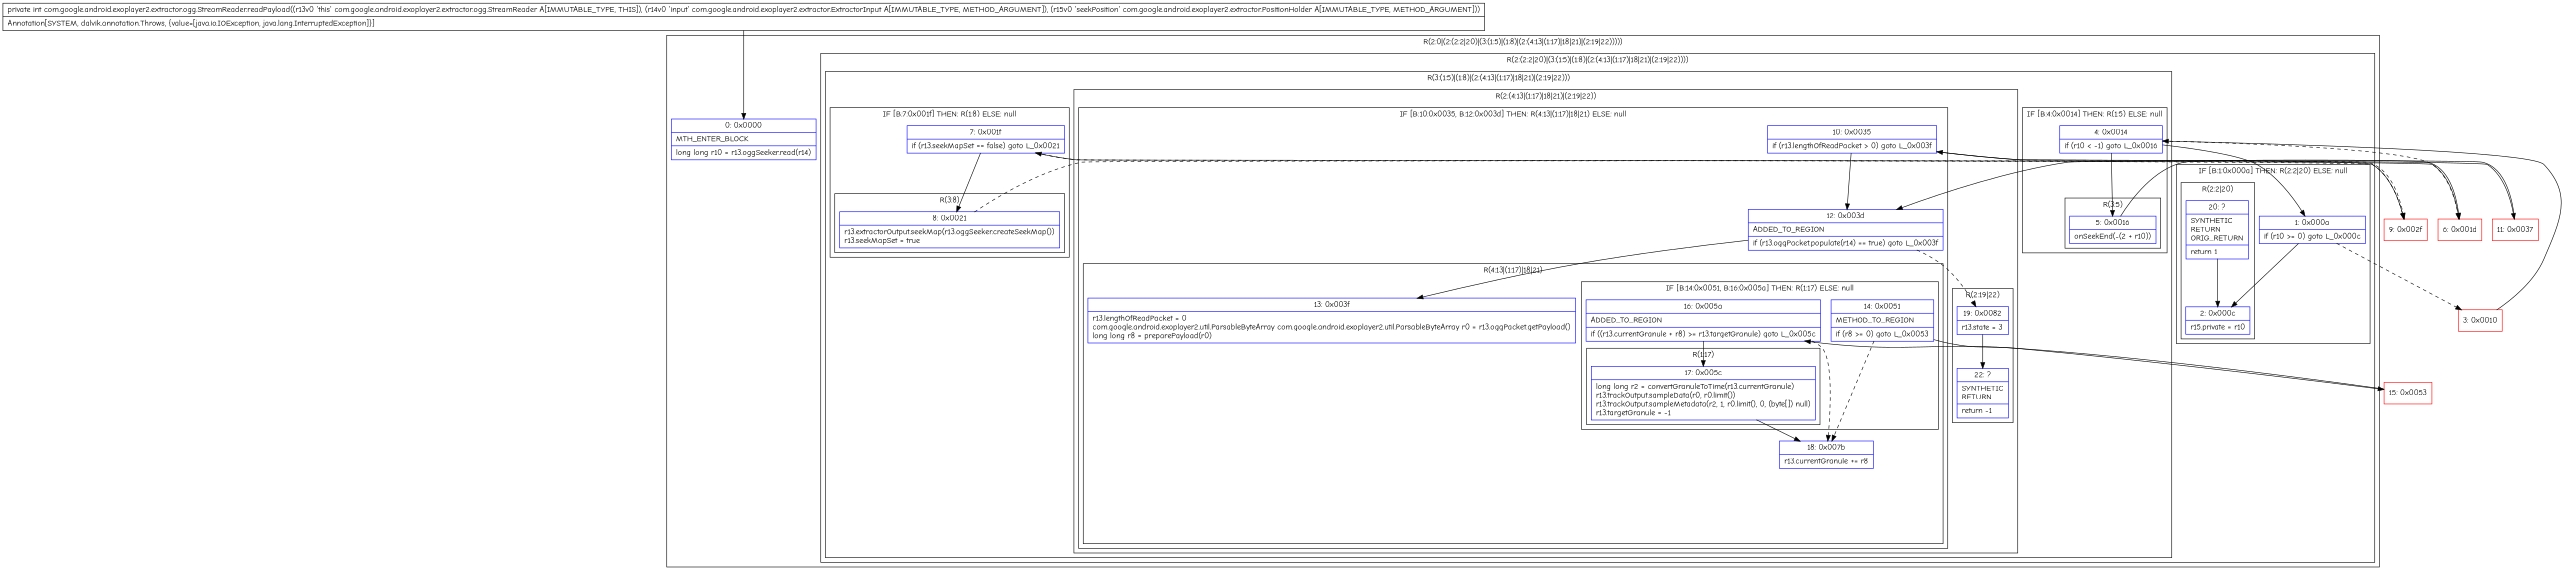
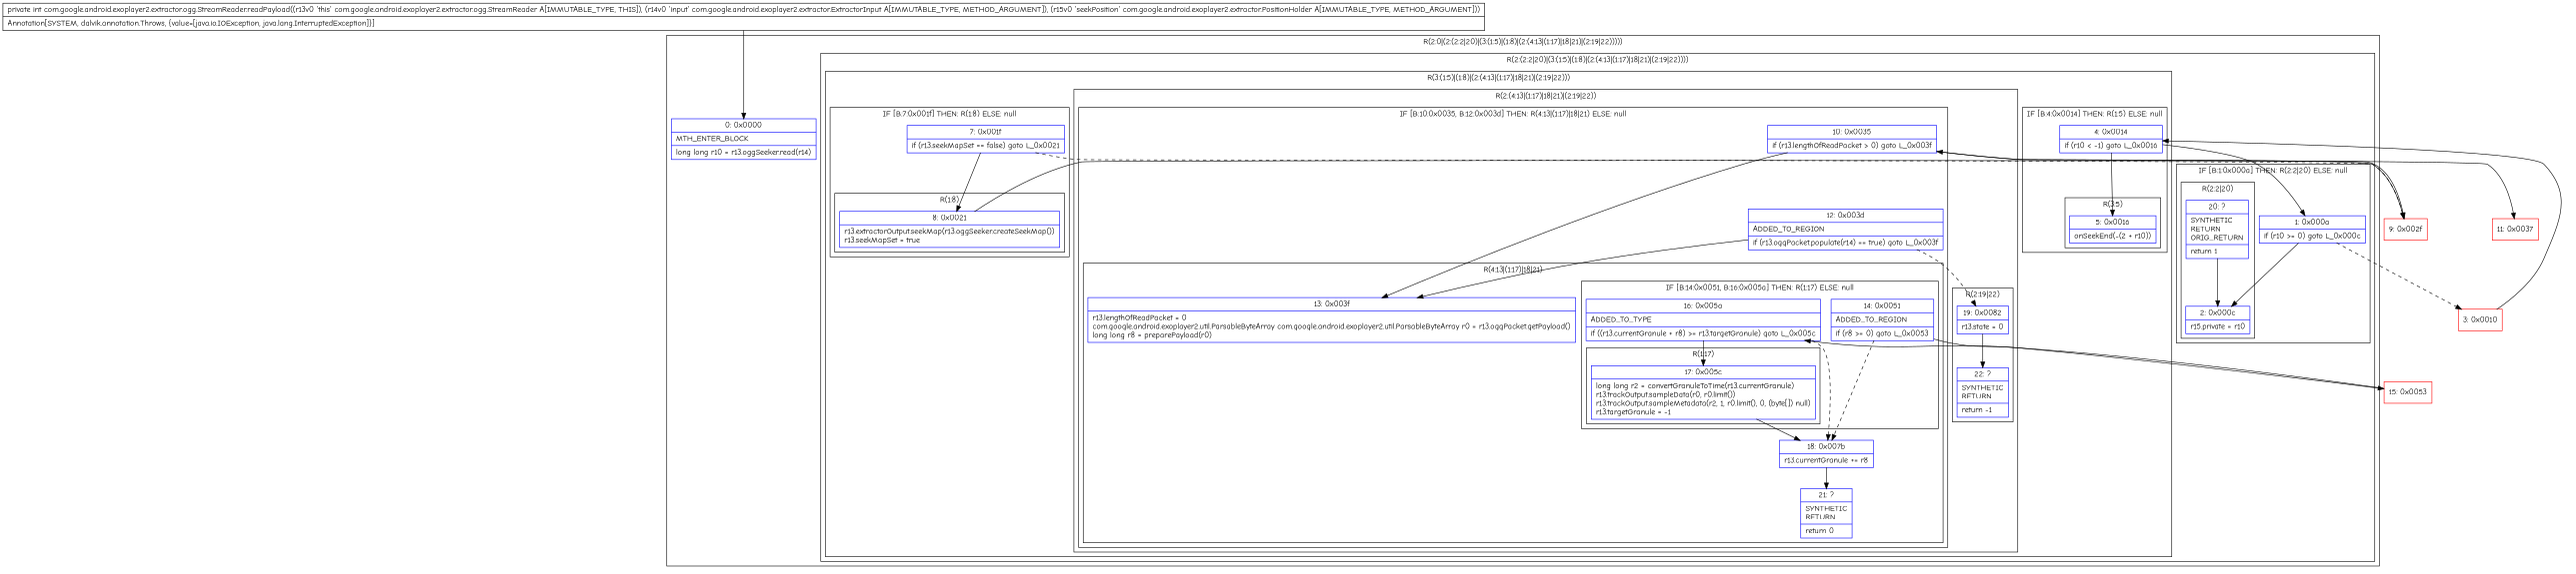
  digraph {
    fontname="Comic Neue"
    node [color=blue fontname="Comic Neue" shape=record]
    edge [fontname="Comic Neue"]
    n1 [label="{2\:\ 0x000c|r15.private = r10\l}"]
    n2 [label="{20\:\ ?|SYNTHETIC\lRETURN\lORIG_RETURN\l|return 1\l}"]
    n3 [label="{1\:\ 0x000a|if (r10 \>= 0) goto L_0x000c\l}"]
    n4 [label="{5\:\ 0x0016|onSeekEnd(\-(2 + r10))\l}"]
    n5 [label="{4\:\ 0x0014|if (r10 \< \-1) goto L_0x0016\l}"]
    n6 [label="{8\:\ 0x0021|r13.extractorOutput.seekMap(r13.oggSeeker.createSeekMap())\lr13.seekMapSet = true\l}"]
    n7 [label="{7\:\ 0x001f|if (r13.seekMapSet == false) goto L_0x0021\l}"]
    n8 [label="{17\:\ 0x005c|long long r2 = convertGranuleToTime(r13.currentGranule)\lr13.trackOutput.sampleData(r0, r0.limit())\lr13.trackOutput.sampleMetadata(r2, 1, r0.limit(), 0, (byte[]) null)\lr13.targetGranule = \-1\l}"]
-   n9 [label="{14\:\ 0x0051|METHOD_TO_REGION\l|if (r8 \>= 0) goto L_0x0053\l}"]
-   n10 [label="{16\:\ 0x005a|ADDED_TO_REGION\l|if ((r13.currentGranule + r8) \>= r13.targetGranule) goto L_0x005c\l}"]
+   n9 [label="{14\:\ 0x0051|ADDED_TO_REGION\l|if (r8 \>= 0) goto L_0x0053\l}"]
+   n10 [label="{16\:\ 0x005a|ADDED_TO_TYPE\l|if ((r13.currentGranule + r8) \>= r13.targetGranule) goto L_0x005c\l}"]
    n11 [label="{13\:\ 0x003f|r13.lengthOfReadPacket = 0\lcom.google.android.exoplayer2.util.ParsableByteArray com.google.android.exoplayer2.util.ParsableByteArray r0 = r13.oggPacket.getPayload()\llong long r8 = preparePayload(r0)\l}"]
    n12 [label="{18\:\ 0x007b|r13.currentGranule += r8\l}"]
+   n13 [label="{21\:\ ?|SYNTHETIC\lRETURN\l|return 0\l}"]
    n14 [label="{10\:\ 0x0035|if (r13.lengthOfReadPacket \> 0) goto L_0x003f\l}"]
    n15 [label="{12\:\ 0x003d|ADDED_TO_REGION\l|if (r13.oggPacket.populate(r14) == true) goto L_0x003f\l}"]
-   n16 [label="{19\:\ 0x0082|r13.state = 3\l}"]
+   n16 [label="{19\:\ 0x0082|r13.state = 0\l}"]
    n17 [label="{22\:\ ?|SYNTHETIC\lRETURN\l|return \-1\l}"]
    n18 [label="{0\:\ 0x0000|MTH_ENTER_BLOCK\l|long long r10 = r13.oggSeeker.read(r14)\l}"]
    n19 [color=red label="{3\:\ 0x0010}"]
-   n20 [color=red label="{6\:\ 0x001d}"]
    n21 [color=red label="{9\:\ 0x002f}"]
    n22 [color=red label="{15\:\ 0x0053}"]
    n23 [color=red label="{11\:\ 0x0037}"]
    n24 [label="{private int com.google.android.exoplayer2.extractor.ogg.StreamReader.readPayload((r13v0 'this' com.google.android.exoplayer2.extractor.ogg.StreamReader A[IMMUTABLE_TYPE, THIS]), (r14v0 'input' com.google.android.exoplayer2.extractor.ExtractorInput A[IMMUTABLE_TYPE, METHOD_ARGUMENT]), (r15v0 'seekPosition' com.google.android.exoplayer2.extractor.PositionHolder A[IMMUTABLE_TYPE, METHOD_ARGUMENT]))  | Annotation[SYSTEM, dalvik.annotation.Throws, \{value=[java.io.IOException, java.lang.InterruptedException]\}]\l}" color=""]
    subgraph cluster_1 {
      label="R(2:0|(2:(2:2|20)|(3:(1:5)|(1:8)|(2:(4:13|(1:17)|18|21)|(2:19|22)))))"
      n18
      subgraph cluster_2 {
        label="R(2:(2:2|20)|(3:(1:5)|(1:8)|(2:(4:13|(1:17)|18|21)|(2:19|22))))"
        subgraph cluster_3 {
          label="IF [B:1:0x000a] THEN: R(2:2|20) ELSE: null"
          n3
          subgraph cluster_4 {
            label="R(2:2|20)"
            n1
            n2
          }
        }
        subgraph cluster_5 {
          label="R(3:(1:5)|(1:8)|(2:(4:13|(1:17)|18|21)|(2:19|22)))"
          subgraph cluster_6 {
            label="IF [B:4:0x0014] THEN: R(1:5) ELSE: null"
            n5
            subgraph cluster_7 {
              label="R(3:5)"
              n4
            }
          }
          subgraph cluster_8 {
            label="IF [B:7:0x001f] THEN: R(1:8) ELSE: null"
            n7
            subgraph cluster_9 {
-             label="R(3:8)"
+             label="R(1:8)"
              n6
            }
          }
          subgraph cluster_10 {
            label="R(2:(4:13|(1:17)|18|21)|(2:19|22))"
            subgraph cluster_11 {
              label="IF [B:10:0x0035, B:12:0x003d] THEN: R(4:13|(1:17)|18|21) ELSE: null"
              n14
              n15
              subgraph cluster_12 {
                label="R(4:13|(1:17)|18|21)"
                n11
                n12
+               n13
                subgraph cluster_13 {
                  label="IF [B:14:0x0051, B:16:0x005a] THEN: R(1:17) ELSE: null"
                  n9
                  n10
                  subgraph cluster_14 {
                    label="R(1:17)"
                    n8
                  }
                }
              }
            }
            subgraph cluster_15 {
              label="R(2:19|22)"
              n16
              n17
            }
          }
        }
      }
    }
    n2 -> n1
    n3 -> n1
    n3 -> n19 [style=dashed]
-   n4 -> n20
    n5 -> n3
    n5 -> n4
-   n5 -> n20 [style=dashed]
-   n6 -> n21 [style=dashed]
+   n6 -> n21
    n7 -> n6
    n7 -> n21 [style=dashed]
    n8 -> n12
    n9 -> n12 [style=dashed]
    n9 -> n22
    n10 -> n8
    n10 -> n12 [style=dashed]
-   n14 -> n15
+   n12 -> n13
+   n14 -> n11
    n14 -> n23 [style=solid]
    n15 -> n11
    n15 -> n16 [style=dashed]
    n16 -> n17
    n19 -> n5
-   n20 -> n7
    n21 -> n14
    n22 -> n10
-   n23 -> n15
    n24 -> n18
  }
